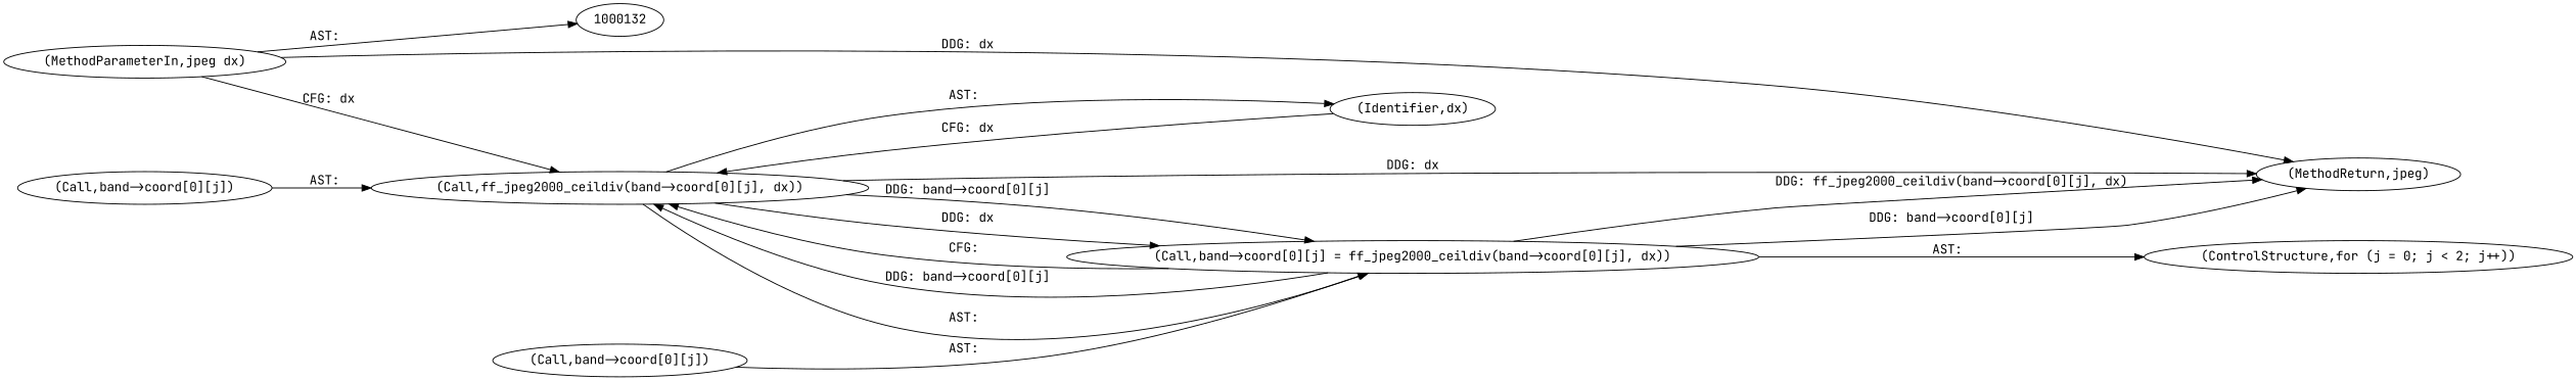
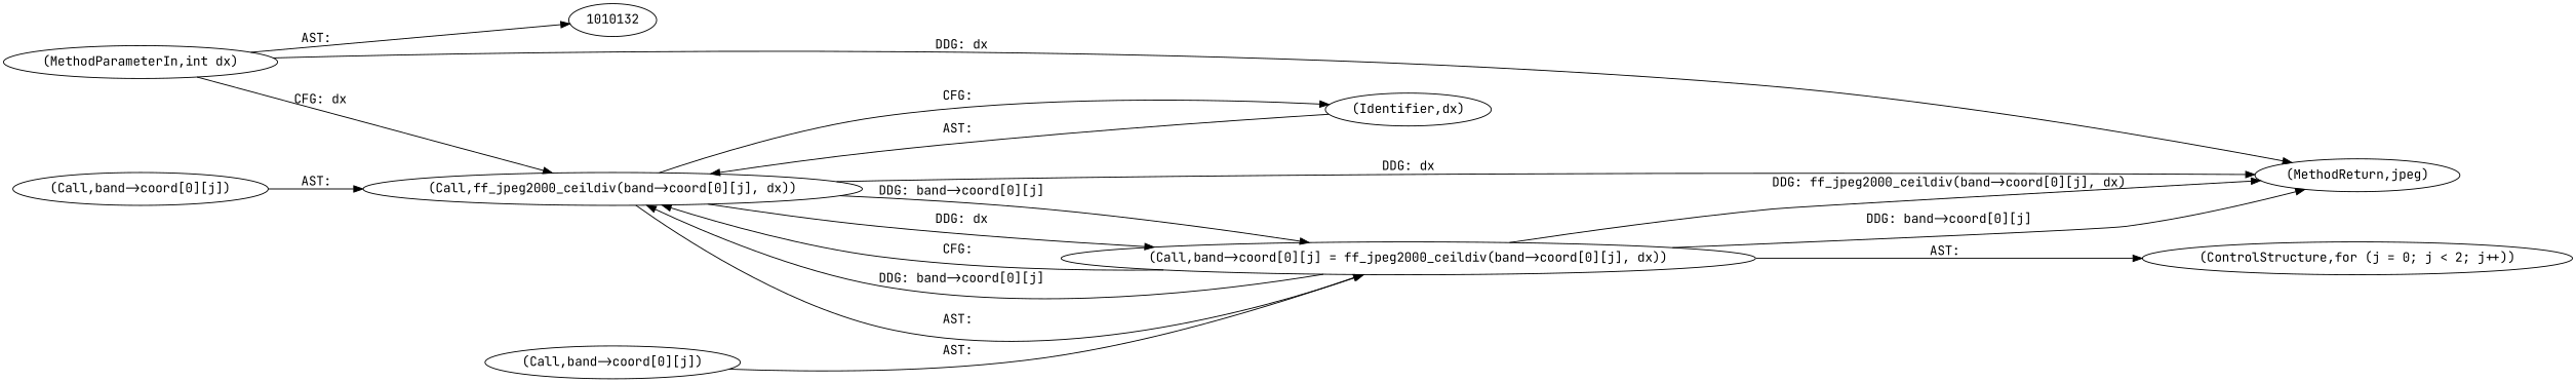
  digraph {
    fontname="JetBrains Mono"
    rankdir=LR
    node [fontname="JetBrains Mono"]
    edge [fontname="JetBrains Mono"]
    n1 [label="(Call,ff_jpeg2000_ceildiv(band->coord[0][j], dx))"]
    n2 [label="(Call,band->coord[0][j] = ff_jpeg2000_ceildiv(band->coord[0][j], dx))"]
    n3 [label="(Identifier,dx)"]
    n4 [label="(MethodReturn,jpeg)"]
    n5 [label="(ControlStructure,for (j = 0; j < 2; j++))"]
-   n6 [label="(MethodParameterIn,jpeg dx)"]
-   1000132
+   n6 [label="(MethodParameterIn,int dx)"]
+   1000132 [label=1010132]
    n8 [label="(Call,band->coord[0][j])"]
    n9 [label="(Call,band->coord[0][j])"]
    n1 -> n2 [label="AST: "]
    n1 -> n2 [label="DDG: band->coord[0][j]"]
    n1 -> n2 [label="DDG: dx"]
-   n1 -> n3 [label="AST: "]
+   n1 -> n3 [label="CFG: "]
    n1 -> n4 [label="DDG: dx"]
    n2 -> n1 [label="CFG: "]
    n2 -> n1 [label="DDG: band->coord[0][j]"]
    n2 -> n4 [label="DDG: ff_jpeg2000_ceildiv(band->coord[0][j], dx)"]
    n2 -> n4 [label="DDG: band->coord[0][j]"]
    n2 -> n5 [label="AST: "]
-   n3 -> n1 [label="CFG: dx"]
+   n3 -> n1 [label="AST: "]
    n6 -> n1 [label="CFG: dx"]
    n6 -> n4 [label="DDG: dx"]
    n6 -> 1000132 [label="AST: "]
    n8 -> n1 [label="AST: "]
    n9 -> n2 [label="AST: "]
  }
